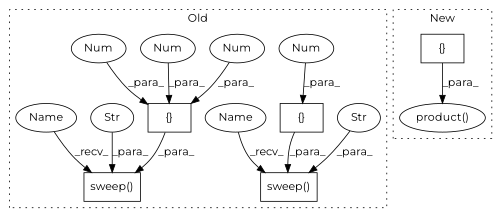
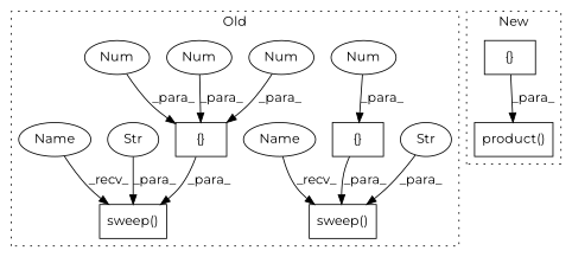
  digraph {
    fontname=Montserrat
    node [a=76 l="1,0" shape=ellipse fontname=Montserrat]
    edge [fontname=Montserrat]
    n1 [a=75 l="12,1" label="sweep()" s="4294,4336" shape=box]
    n2 [a=66 l=23 label=Str s=4306]
    n3 [a=59 label="{}" s="4331,4335" shape=box]
    n4 [a=75 l="12,1" label="sweep()" s="4369,4417" shape=box]
    n5 [a=59 label="{}" s="4399,4416" shape=box]
    n6 [a=66 l=16 label=Str s=4381]
    n7 [l=3 label=Num s=4332]
    n8 [l=4 label=Num s=4400]
    n9 [l=4 label=Num s=4412]
    n10 [l=4 label=Num s=4406]
    n11 [a=87 l=5 label=Name s=4294]
    n12 [a=87 l=5 label=Name s=4369]
-   n13 [a=75 l="14,1" label="product()" s="4064,4464"]
+   n13 [a=75 l="14,1" label="product()" s="4064,4464" shape=box]
    n14 [a=59 label="{}" s="4434,4449" shape=box]
    subgraph cluster_1 {
      label=Old
      style=dotted
      n1
      n2
      n3
      n4
      n5
      n6
      n7
      n8
      n9
      n10
      n11
      n12
    }
    subgraph cluster_2 {
      label=New
      style=dotted
      n13
      n14
    }
    n2 -> n1 [label=_para_]
    n3 -> n1 [label=_para_]
    n5 -> n4 [label=_para_]
    n6 -> n4 [label=_para_]
    n7 -> n3 [label=_para_]
    n8 -> n5 [label=_para_]
    n9 -> n5 [label=_para_]
    n10 -> n5 [label=_para_]
    n11 -> n1 [label=_recv_]
    n12 -> n4 [label=_recv_]
    n14 -> n13 [label=_para_]
  }
